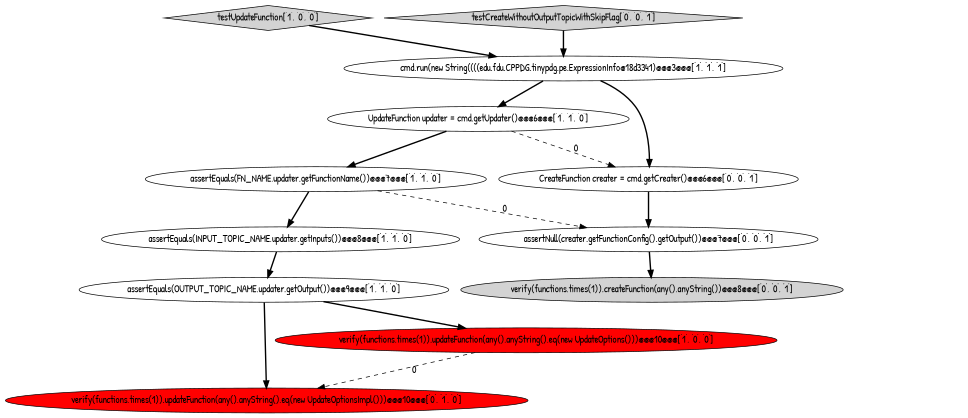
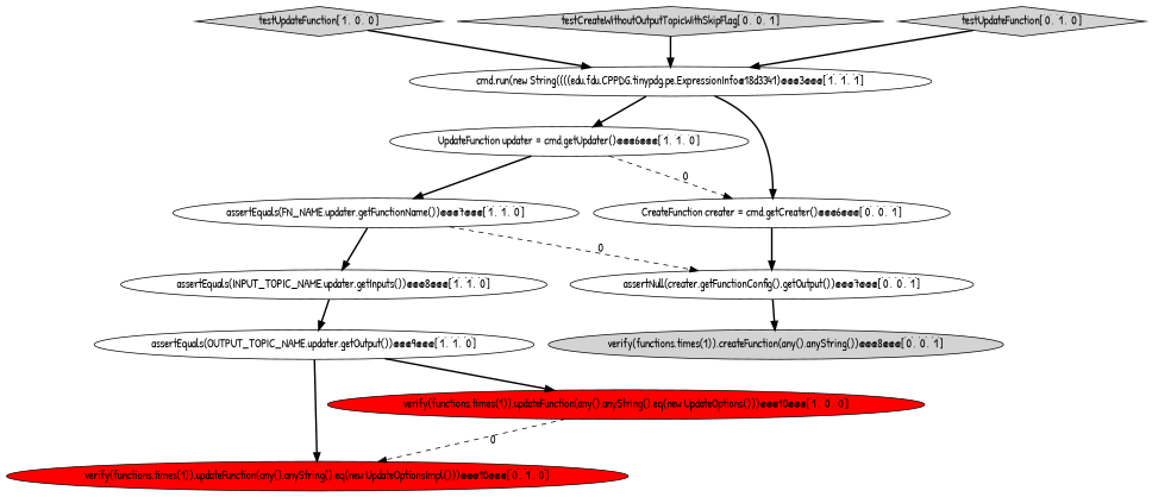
  digraph {
    fontname="Patrick Hand"
    node [fillcolor=white shape=ellipse style=filled fontname="Patrick Hand"]
    edge [style=bold fontname="Patrick Hand"]
    n1 [label="assertEquals(INPUT_TOPIC_NAME,updater.getInputs())@@@8@@@['1', '1', '0']"]
    n2 [label="assertEquals(OUTPUT_TOPIC_NAME,updater.getOutput())@@@9@@@['1', '1', '0']"]
    n3 [fillcolor=lightgray label="testUpdateFunction['1', '0', '0']" shape=diamond]
    n4 [label="cmd.run(new String((((edu.fdu.CPPDG.tinypdg.pe.ExpressionInfo@18d3341)@@@3@@@['1', '1', '1']"]
    n5 [label="UpdateFunction updater = cmd.getUpdater()@@@6@@@['1', '1', '0']"]
    n6 [label="CreateFunction creater = cmd.getCreater()@@@6@@@['0', '0', '1']"]
    n7 [label="assertEquals(FN_NAME,updater.getFunctionName())@@@7@@@['1', '1', '0']"]
    n8 [fillcolor=red label="verify(functions,times(1)).updateFunction(any(),anyString(),eq(new UpdateOptions()))@@@10@@@['1', '0', '0']"]
    n9 [fillcolor=red label="verify(functions,times(1)).updateFunction(any(),anyString(),eq(new UpdateOptionsImpl()))@@@10@@@['0', '1', '0']"]
    n10 [fillcolor=lightgray label="verify(functions,times(1)).createFunction(any(),anyString())@@@8@@@['0', '0', '1']"]
    n11 [label="assertNull(creater.getFunctionConfig().getOutput())@@@7@@@['0', '0', '1']"]
    n12 [fillcolor=lightgray label="testCreateWithoutOutputTopicWithSkipFlag['0', '0', '1']" shape=diamond]
+   n13 [fillcolor=lightgray label="testUpdateFunction['0', '1', '0']" shape=diamond]
    n1 -> n2
    n2 -> n8
    n2 -> n9
    n3 -> n4
    n4 -> n5
    n4 -> n6
    n5 -> n6 [label=0 style=dashed]
    n5 -> n7
    n6 -> n11
    n7 -> n1
    n7 -> n11 [label=0 style=dashed]
    n8 -> n9 [label=0 style=dashed]
    n11 -> n10
    n12 -> n4
+   n13 -> n4
  }
